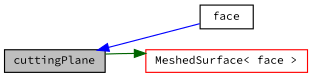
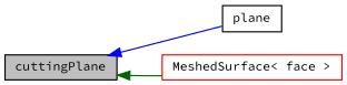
  digraph {
    fontname="Source Code Pro"
    rankdir=LR
    node [color=black fontname="Source Code Pro" fontsize=10 shape=record]
    edge [dir=back fontname="Source Code Pro" fontsize=10 labelfontname=FreeSans labelfontsize=10 style=solid]
    n1 [fillcolor=grey75 fontcolor=black height=0.2 label=cuttingPlane style=filled width=0.4]
-   n2 [height=0.2 label=face width=0.4]
+   n2 [height=0.2 label=plane width=0.4]
    n3 [color=red height=0.2 label="MeshedSurface\< face \>" width=0.4]
    n1 -> n2 [color=blue]
-   n3 -> n1 [color=darkgreen]
+   n1 -> n3 [color=darkgreen]
  }
